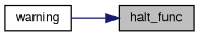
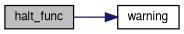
  digraph {
    rankdir=LR
    node [color=black fontname=FreeSans fontsize=10 shape=record style=filled]
    n1 [fillcolor=grey75 fontcolor=black height=0.2 label=halt_func width=0.4]
    n2 [fillcolor=white height=0.2 label=warning width=0.4]
-   n2 -> n1 [color=midnightblue fontname=FreeSans fontsize=10 labelfontname=FreeSans labelfontsize=10 style=solid]
+   n1 -> n2 [color=midnightblue fontname=FreeSans fontsize=10 labelfontname=FreeSans labelfontsize=10 style=solid]
  }
